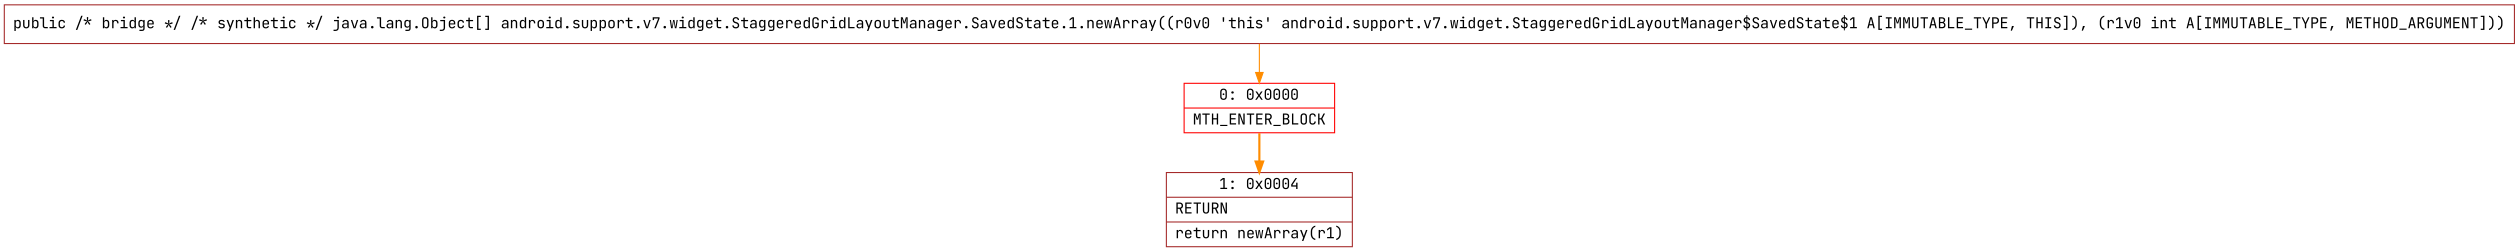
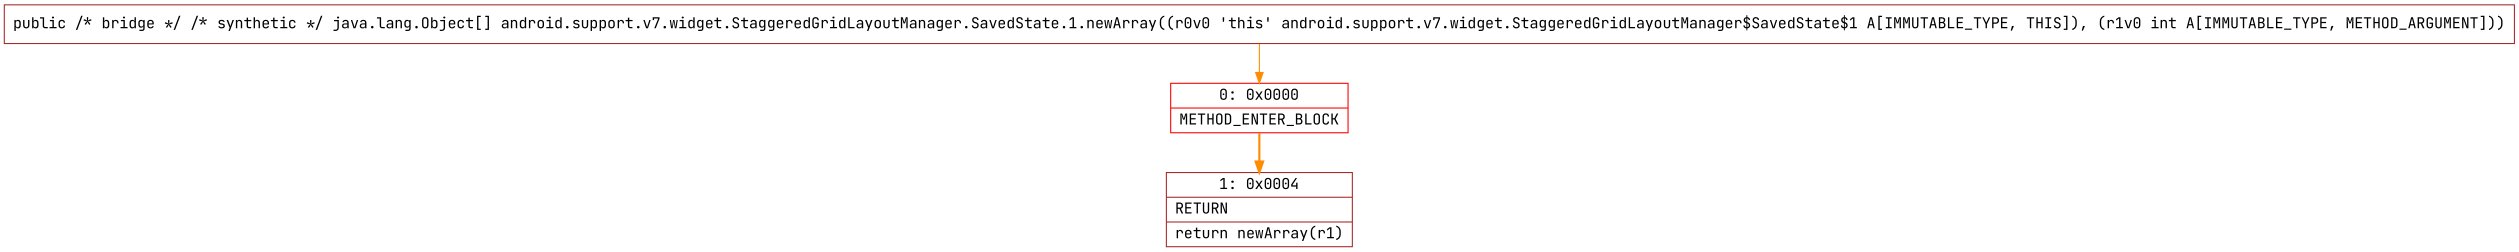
  digraph {
    fontname="JetBrains Mono"
    node [shape=record color=brown fontname="JetBrains Mono"]
    edge [color=darkorange fontname="JetBrains Mono"]
-   n1 [label="{0\:\ 0x0000|MTH_ENTER_BLOCK\l}" color=red]
+   n1 [label="{0\:\ 0x0000|METHOD_ENTER_BLOCK\l}" color=red]
    n2 [label="{1\:\ 0x0004|RETURN\l|return newArray(r1)\l}"]
    n3 [label="{public \/* bridge *\/ \/* synthetic *\/ java.lang.Object[] android.support.v7.widget.StaggeredGridLayoutManager.SavedState.1.newArray((r0v0 'this' android.support.v7.widget.StaggeredGridLayoutManager$SavedState$1 A[IMMUTABLE_TYPE, THIS]), (r1v0 int A[IMMUTABLE_TYPE, METHOD_ARGUMENT])) }"]
    n1 -> n2 [style=bold]
    n3 -> n1 [style=solid]
  }
